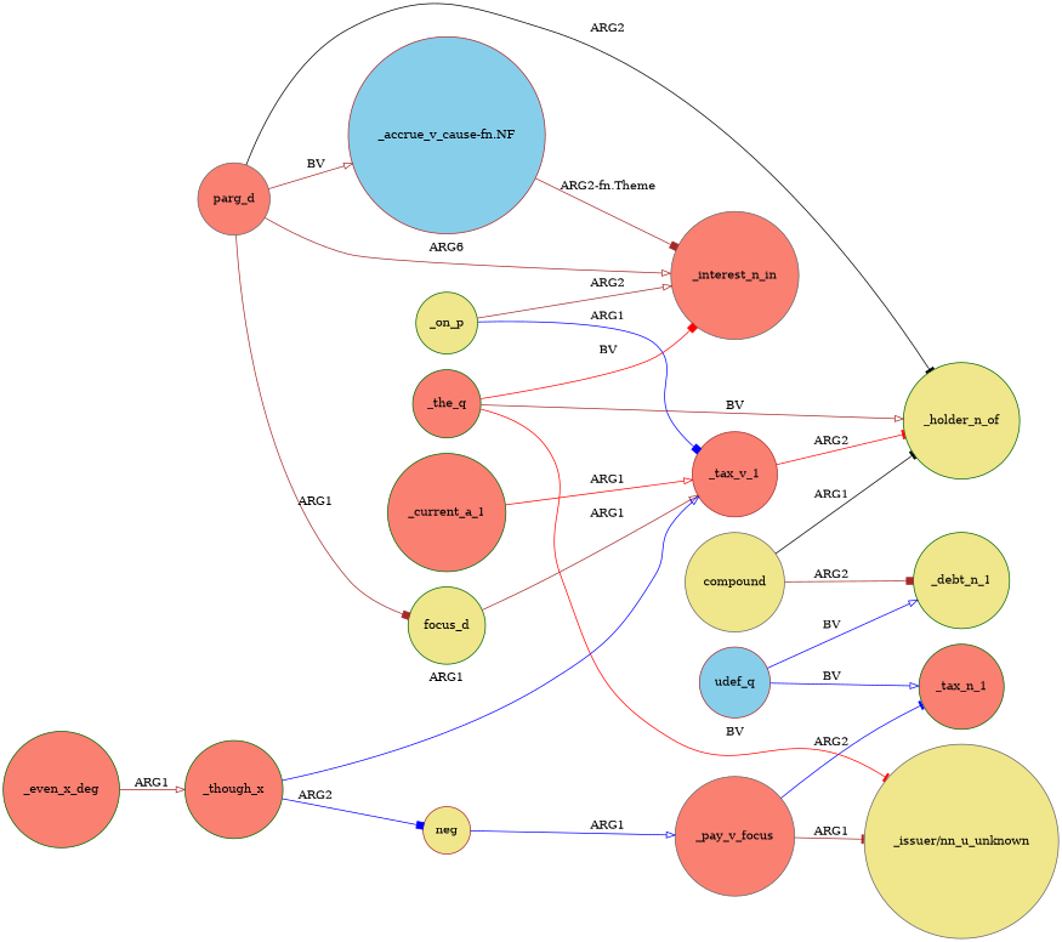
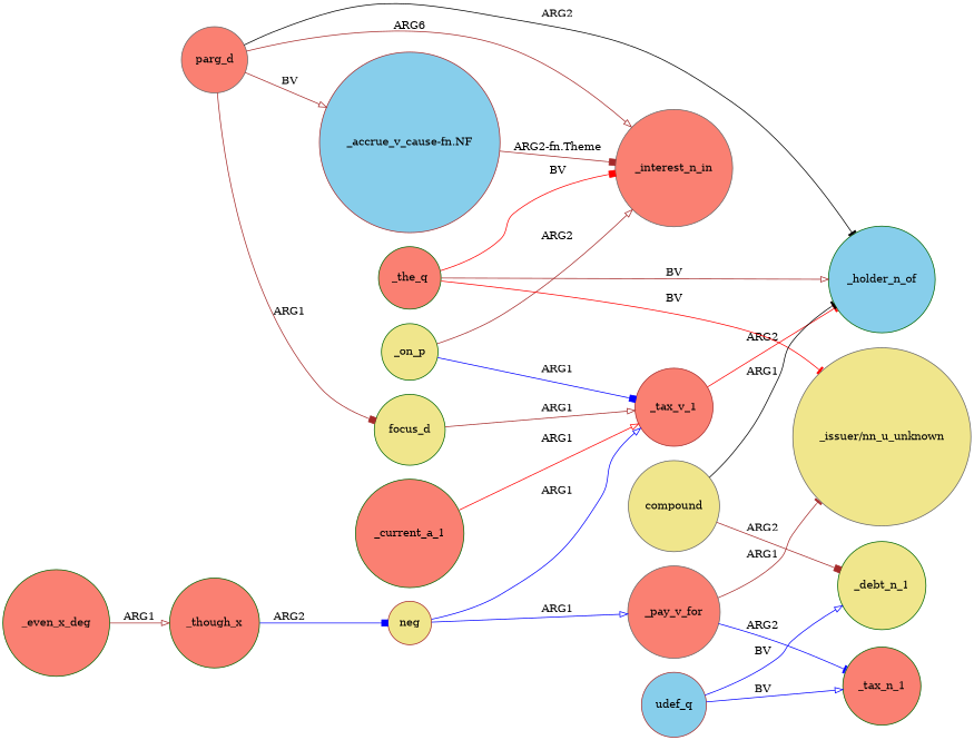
  digraph {
    rankdir=LR
    node [color=darkgreen fillcolor=salmon shape=circle style=filled]
    edge [arrowhead=onormal color=brown]
    _on_p [fillcolor=khaki]
    _tax_v_1 [color=brown]
    _interest_n_in [color=gray40]
-   _holder_n_of [fillcolor=khaki]
+   _holder_n_of [fillcolor=skyblue]
    neg [color=brown fillcolor=khaki]
-   _pay_v_for [color=gray40 label=_pay_v_focus]
+   _pay_v_for [color=gray40]
    _tax_n_1
    "_issuer/nn_u_unknown" [color=gray40 fillcolor=khaki]
    parg_d [color=gray40]
    "_accrue_v_cause-fn.NF" [color=brown fillcolor=skyblue]
    focus_d [fillcolor=khaki]
    udef_q [color=brown fillcolor=skyblue]
    _debt_n_1 [fillcolor=khaki]
    _the_q
    compound [color=gray40 fillcolor=khaki]
    _though_x
    _even_x_deg
    _current_a_1
    _on_p -> _tax_v_1 [arrowhead=box color=blue label=ARG1]
    _on_p -> _interest_n_in [label=ARG2]
    _tax_v_1 -> _holder_n_of [arrowhead=tee color=red label=ARG2]
    neg -> _pay_v_for [color=blue label=ARG1]
    _pay_v_for -> _tax_n_1 [arrowhead=tee color=blue label=ARG2]
    _pay_v_for -> "_issuer/nn_u_unknown" [arrowhead=tee label=ARG1]
    parg_d -> _interest_n_in [label=ARG6]
    parg_d -> _holder_n_of [arrowhead=tee color=black label=ARG2]
    parg_d -> "_accrue_v_cause-fn.NF" [label=BV]
    parg_d -> focus_d [arrowhead=box label=ARG1]
    "_accrue_v_cause-fn.NF" -> _interest_n_in [arrowhead=box label="ARG2-fn.Theme"]
    focus_d -> _tax_v_1 [label=ARG1]
    udef_q -> _tax_n_1 [color=blue label=BV]
    udef_q -> _debt_n_1 [color=blue label=BV]
    _the_q -> _interest_n_in [arrowhead=box color=red label=BV]
    _the_q -> _holder_n_of [label=BV]
    _the_q -> "_issuer/nn_u_unknown" [arrowhead=tee color=red label=BV]
    compound -> _holder_n_of [arrowhead=tee color=black label=ARG1]
    compound -> _debt_n_1 [arrowhead=box label=ARG2]
-   _though_x -> _tax_v_1 [color=blue label=ARG1]
+   neg -> _tax_v_1 [color=blue label=ARG1]
    _though_x -> neg [arrowhead=box color=blue label=ARG2]
    _even_x_deg -> _though_x [label=ARG1]
    _current_a_1 -> _tax_v_1 [color=red label=ARG1]
  }
